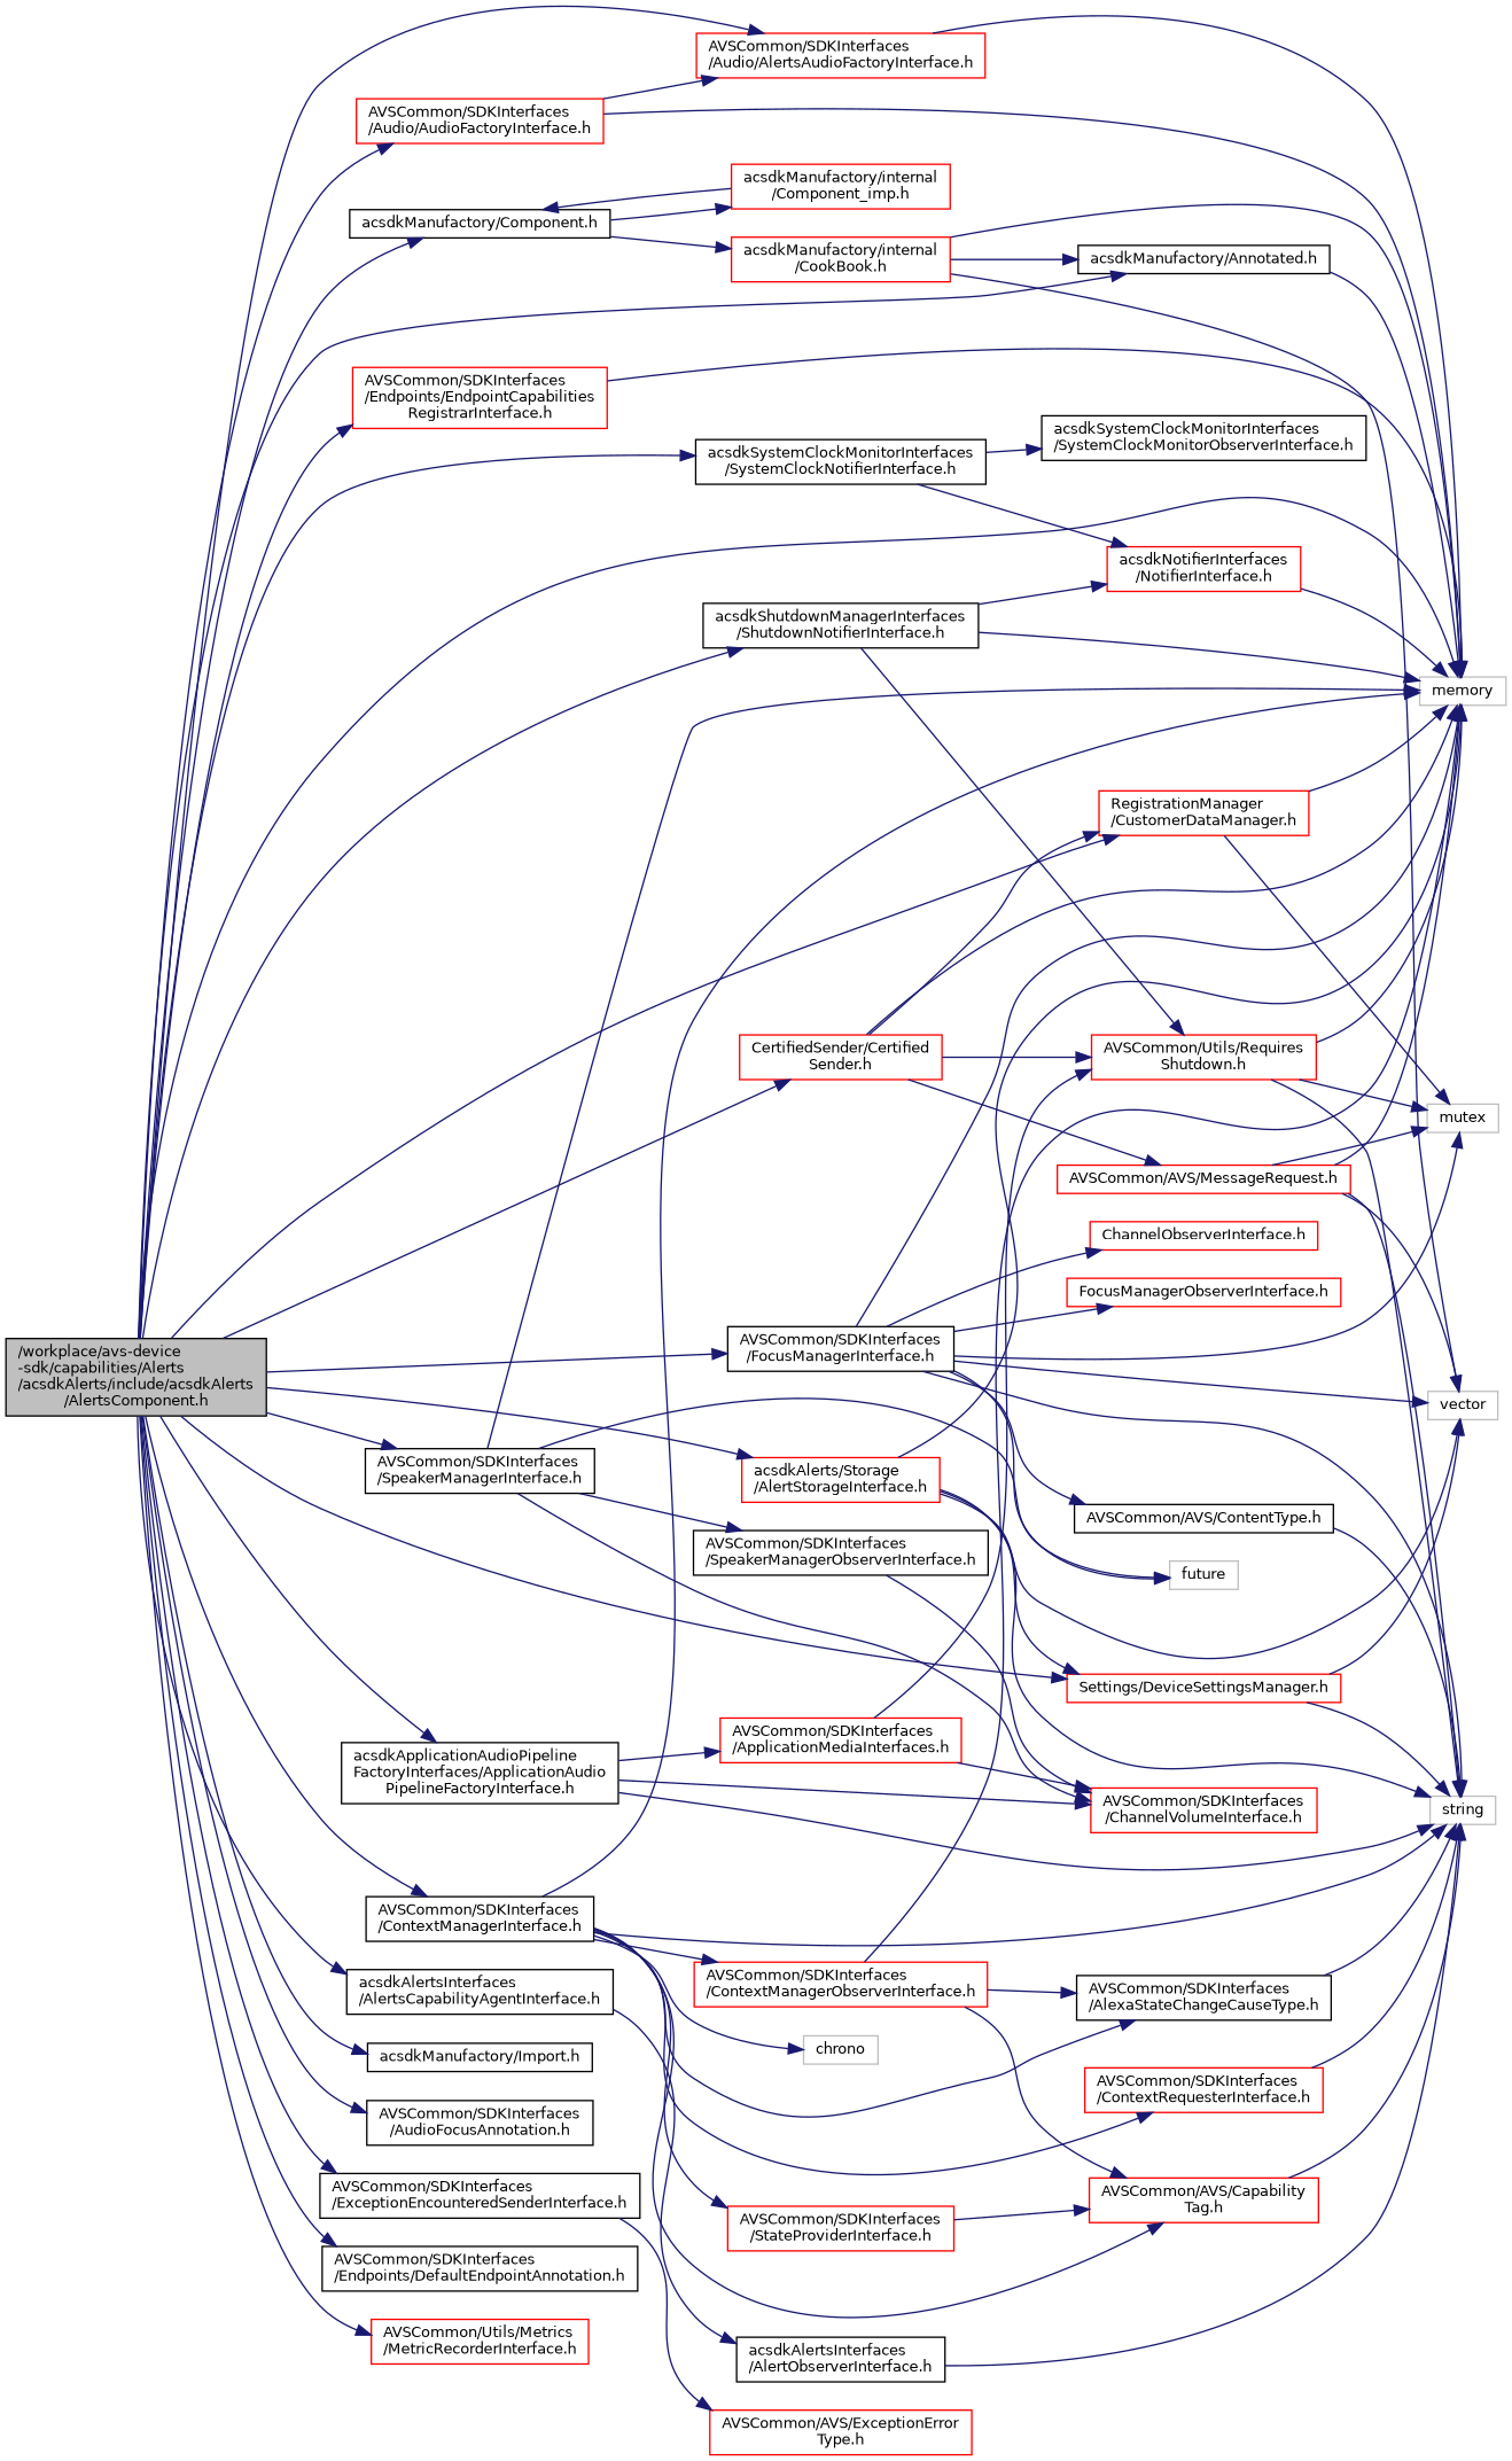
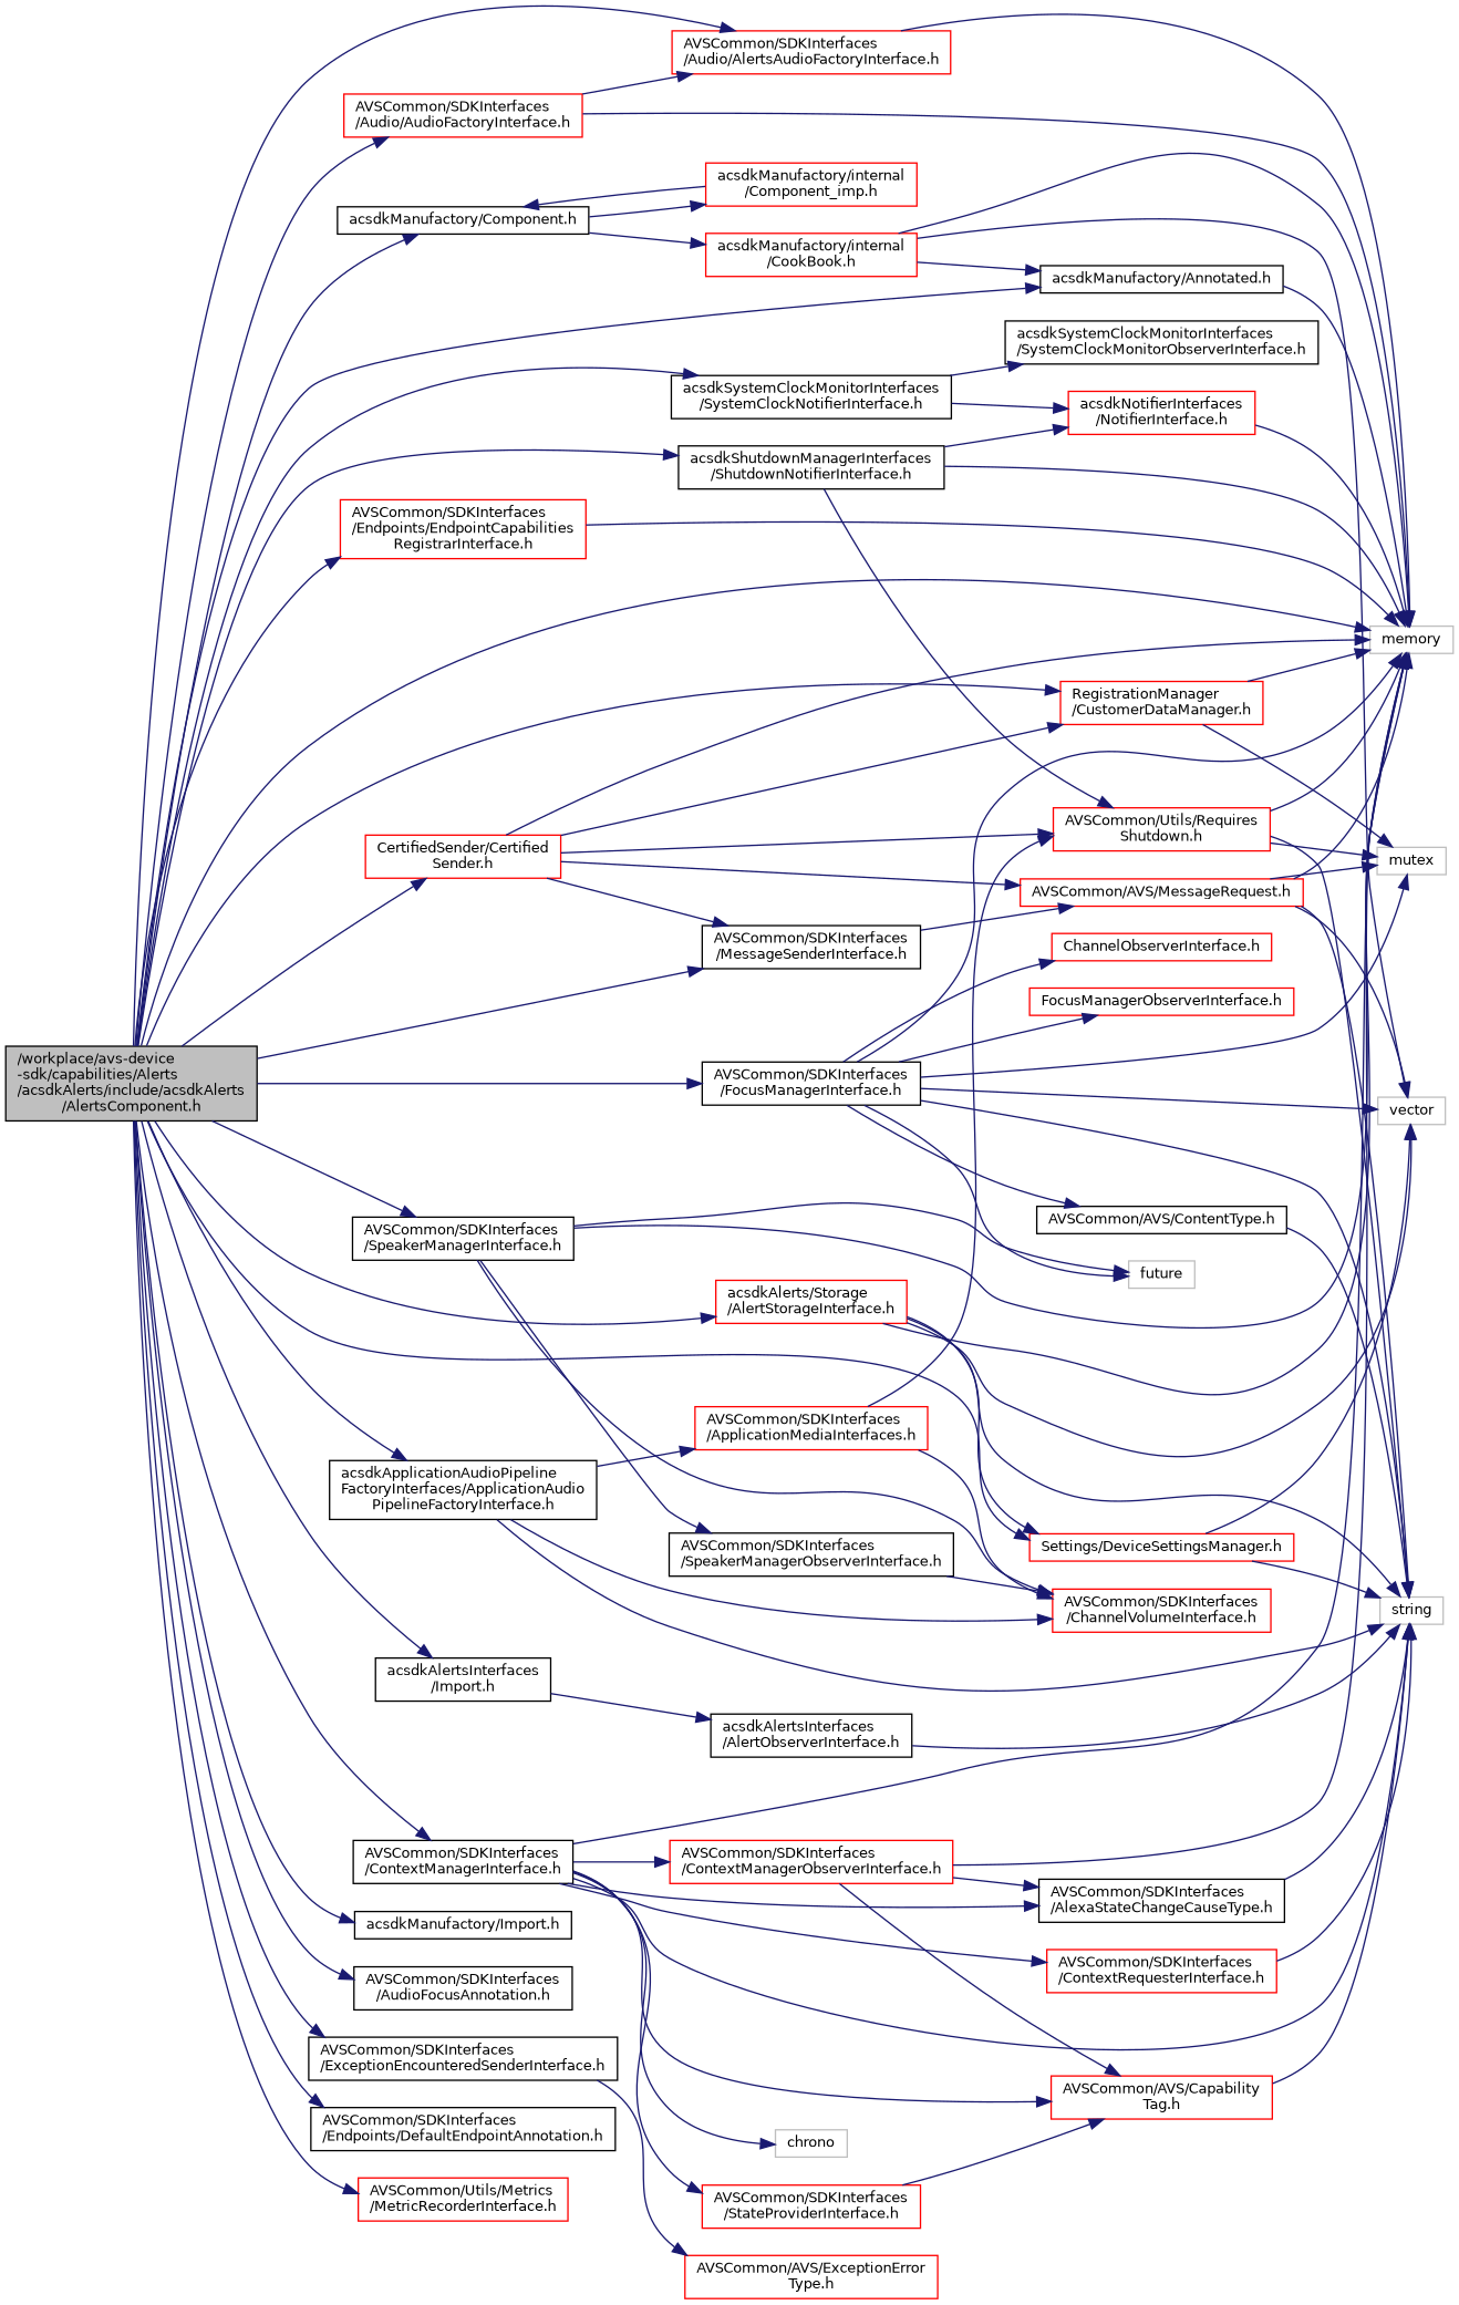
  digraph {
    rankdir=LR
    node [color=red fillcolor=white fontname=Helvetica fontsize=10 shape=record style=filled]
    edge [color=midnightblue fontname=Helvetica fontsize=10 labelfontname=Helvetica labelfontsize=10 style=solid]
    n1 [color=black fillcolor=grey75 fontcolor=black height=0.2 label="/workplace/avs-device\l-sdk/capabilities/Alerts\l/acsdkAlerts/include/acsdkAlerts\l/AlertsComponent.h" width=0.4]
    n2 [color=grey75 height=0.2 label=memory width=0.4]
-   n3 [color=black height=0.2 label="acsdkAlertsInterfaces\l/AlertsCapabilityAgentInterface.h" width=0.4]
+   n3 [color=black height=0.2 label="acsdkAlertsInterfaces\l/Import.h" width=0.4]
    n4 [color=black height=0.2 label="acsdkApplicationAudioPipeline\lFactoryInterfaces/ApplicationAudio\lPipelineFactoryInterface.h" width=0.4]
    n5 [color=black height=0.2 label="acsdkManufactory/Annotated.h" width=0.4]
    n6 [color=black height=0.2 label="acsdkManufactory/Component.h" width=0.4]
    n7 [color=black height=0.2 label="acsdkManufactory/Import.h" width=0.4]
    n8 [color=black height=0.2 label="acsdkShutdownManagerInterfaces\l/ShutdownNotifierInterface.h" width=0.4]
    n9 [color=black height=0.2 label="acsdkSystemClockMonitorInterfaces\l/SystemClockNotifierInterface.h" width=0.4]
    n10 [color=black height=0.2 label="AVSCommon/SDKInterfaces\l/AudioFocusAnnotation.h" width=0.4]
    n11 [color=black height=0.2 label="AVSCommon/SDKInterfaces\l/ContextManagerInterface.h" width=0.4]
    n12 [color=black height=0.2 label="AVSCommon/SDKInterfaces\l/ExceptionEncounteredSenderInterface.h" width=0.4]
    n13 [color=black height=0.2 label="AVSCommon/SDKInterfaces\l/FocusManagerInterface.h" width=0.4]
+   n14 [color=black height=0.2 label="AVSCommon/SDKInterfaces\l/MessageSenderInterface.h" width=0.4]
    n15 [color=black height=0.2 label="AVSCommon/SDKInterfaces\l/SpeakerManagerInterface.h" width=0.4]
    n16 [height=0.2 label="AVSCommon/SDKInterfaces\l/Audio/AlertsAudioFactoryInterface.h" width=0.4]
    n17 [height=0.2 label="AVSCommon/SDKInterfaces\l/Audio/AudioFactoryInterface.h" width=0.4]
    n18 [color=black height=0.2 label="AVSCommon/SDKInterfaces\l/Endpoints/DefaultEndpointAnnotation.h" width=0.4]
    n19 [height=0.2 label="AVSCommon/SDKInterfaces\l/Endpoints/EndpointCapabilities\lRegistrarInterface.h" width=0.4]
    n20 [height=0.2 label="AVSCommon/Utils/Metrics\l/MetricRecorderInterface.h" width=0.4]
    n21 [height=0.2 label="CertifiedSender/Certified\lSender.h" width=0.4]
    n22 [height=0.2 label="RegistrationManager\l/CustomerDataManager.h" width=0.4]
    n23 [height=0.2 label="Settings/DeviceSettingsManager.h" width=0.4]
    n24 [height=0.2 label="acsdkAlerts/Storage\l/AlertStorageInterface.h" width=0.4]
    n25 [color=black height=0.2 label="acsdkAlertsInterfaces\l/AlertObserverInterface.h" width=0.4]
    n26 [color=grey75 height=0.2 label=string width=0.4]
    n27 [height=0.2 label="AVSCommon/SDKInterfaces\l/ApplicationMediaInterfaces.h" width=0.4]
    n28 [height=0.2 label="AVSCommon/SDKInterfaces\l/ChannelVolumeInterface.h" width=0.4]
    n29 [height=0.2 label="acsdkManufactory/internal\l/CookBook.h" width=0.4]
    n30 [height=0.2 label="acsdkManufactory/internal\l/Component_imp.h" width=0.4]
    n31 [height=0.2 label="AVSCommon/Utils/Requires\lShutdown.h" width=0.4]
    n32 [height=0.2 label="acsdkNotifierInterfaces\l/NotifierInterface.h" width=0.4]
    n33 [color=black height=0.2 label="acsdkSystemClockMonitorInterfaces\l/SystemClockMonitorObserverInterface.h" width=0.4]
    n34 [color=grey75 height=0.2 label=chrono width=0.4]
    n35 [height=0.2 label="AVSCommon/AVS/Capability\lTag.h" width=0.4]
    n36 [color=black height=0.2 label="AVSCommon/SDKInterfaces\l/AlexaStateChangeCauseType.h" width=0.4]
    n37 [height=0.2 label="AVSCommon/SDKInterfaces\l/ContextManagerObserverInterface.h" width=0.4]
    n38 [height=0.2 label="AVSCommon/SDKInterfaces\l/ContextRequesterInterface.h" width=0.4]
    n39 [height=0.2 label="AVSCommon/SDKInterfaces\l/StateProviderInterface.h" width=0.4]
    n40 [height=0.2 label="AVSCommon/AVS/ExceptionError\lType.h" width=0.4]
    n41 [color=grey75 height=0.2 label=mutex width=0.4]
    n42 [color=grey75 height=0.2 label=vector width=0.4]
    n43 [color=grey75 height=0.2 label=future width=0.4]
    n44 [color=black height=0.2 label="AVSCommon/AVS/ContentType.h" width=0.4]
    n45 [height=0.2 label="ChannelObserverInterface.h" width=0.4]
    n46 [height=0.2 label="FocusManagerObserverInterface.h" width=0.4]
    n47 [height=0.2 label="AVSCommon/AVS/MessageRequest.h" width=0.4]
    n48 [color=black height=0.2 label="AVSCommon/SDKInterfaces\l/SpeakerManagerObserverInterface.h" width=0.4]
    n1 -> n2
    n1 -> n3
    n1 -> n4
    n1 -> n5
    n1 -> n6
    n1 -> n7
    n1 -> n8
    n1 -> n9
    n1 -> n10
    n1 -> n11
    n1 -> n12
    n1 -> n13
+   n1 -> n14
    n1 -> n15
    n1 -> n16
    n1 -> n17
    n1 -> n18
    n1 -> n19
    n1 -> n20
    n1 -> n21
    n1 -> n22
    n1 -> n23
    n1 -> n24
    n3 -> n25
    n4 -> n26
    n4 -> n27
    n4 -> n28
    n5 -> n2
    n6 -> n29
    n6 -> n30
    n8 -> n2
    n8 -> n31
    n8 -> n32
    n9 -> n32
    n9 -> n33
    n11 -> n2
    n11 -> n26
    n11 -> n34
    n11 -> n35
    n11 -> n36
    n11 -> n37
    n11 -> n38
    n11 -> n39
    n12 -> n40
    n13 -> n2
    n13 -> n26
    n13 -> n41
    n13 -> n42
    n13 -> n43
    n13 -> n44
    n13 -> n45
    n13 -> n46
+   n14 -> n47
    n15 -> n2
    n15 -> n28
    n15 -> n43
    n15 -> n48
    n16 -> n2
    n17 -> n2
    n17 -> n16
    n19 -> n2
    n21 -> n2
+   n21 -> n14
    n21 -> n22
    n21 -> n31
    n21 -> n47
    n22 -> n2
    n22 -> n41
    n23 -> n26
    n23 -> n42
    n24 -> n2
    n24 -> n23
    n24 -> n26
    n24 -> n42
    n25 -> n26
    n27 -> n28
    n27 -> n31
    n29 -> n2
    n29 -> n5
    n29 -> n42
    n30 -> n6
    n31 -> n2
    n31 -> n26
    n31 -> n41
    n32 -> n2
    n35 -> n26
    n36 -> n26
    n37 -> n2
    n37 -> n35
    n37 -> n36
    n38 -> n26
    n39 -> n35
    n44 -> n26
    n47 -> n2
    n47 -> n26
    n47 -> n41
    n47 -> n42
    n48 -> n28
  }
